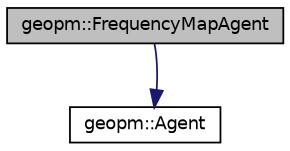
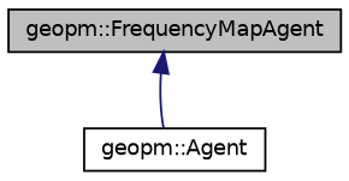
  digraph {
    node [color=black fontname=Helvetica fontsize=10 shape=record style=filled]
    n1 [fillcolor=grey75 fontcolor=black height=0.2 label="geopm::FrequencyMapAgent" width=0.4]
    n2 [fillcolor=white height=0.2 label="geopm::Agent" width=0.4]
-   n2 -> n1 [color=midnightblue dir=back fontname=Helvetica fontsize=10 labelfontname=Helvetica labelfontsize=10 style=solid]
+   n1 -> n2 [color=midnightblue dir=back fontname=Helvetica fontsize=10 labelfontname=Helvetica labelfontsize=10 style=solid]
  }
